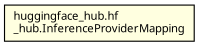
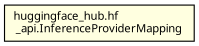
  digraph {
    rankdir=LR
    fontname="Noto Sans"
-   n1 [color=black fillcolor=lightyellow fontname="Noto Sans" fontsize=10 height=0.2 label="huggingface_hub.hf\l_hub.InferenceProviderMapping" shape=record style=filled width=0.4]
+   n1 [color=black fillcolor=lightyellow fontname="Noto Sans" fontsize=10 height=0.2 label="huggingface_hub.hf\l_api.InferenceProviderMapping" shape=record style=filled width=0.4]
  }
